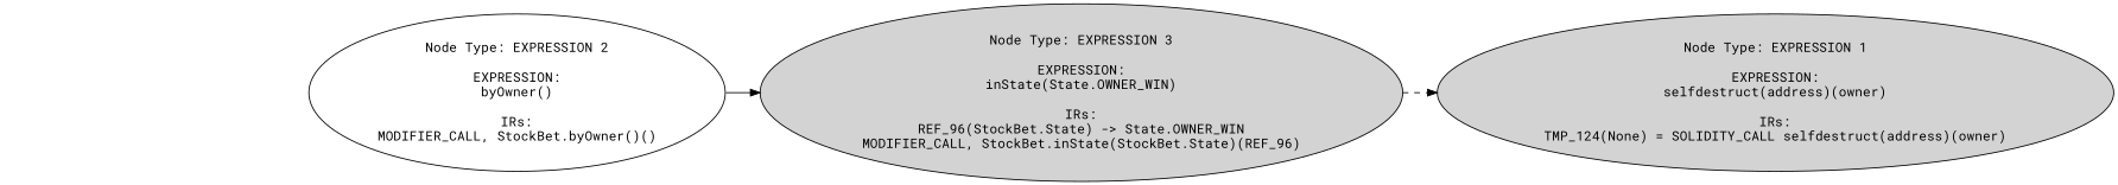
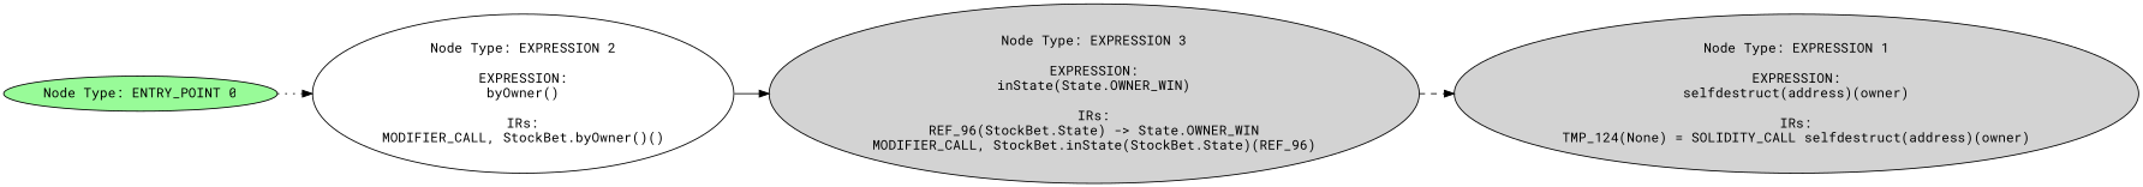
  digraph {
    rankdir=LR
    fontname="Roboto Mono"
    node [style=filled fillcolor=lightgrey fontname="Roboto Mono"]
    edge [fontname="Roboto Mono"]
+   n1 [label="Node Type: ENTRY_POINT 0\n" fillcolor=palegreen]
    n2 [label="Node Type: EXPRESSION 2\n\nEXPRESSION:\nbyOwner()\n\nIRs:\nMODIFIER_CALL, StockBet.byOwner()()" fillcolor=white]
    n3 [label="Node Type: EXPRESSION 3\n\nEXPRESSION:\ninState(State.OWNER_WIN)\n\nIRs:\nREF_96(StockBet.State) -> State.OWNER_WIN\nMODIFIER_CALL, StockBet.inState(StockBet.State)(REF_96)"]
    n4 [label="Node Type: EXPRESSION 1\n\nEXPRESSION:\nselfdestruct(address)(owner)\n\nIRs:\nTMP_124(None) = SOLIDITY_CALL selfdestruct(address)(owner)"]
+   n1 -> n2 [style=dotted]
    n2 -> n3 [style=solid]
    n3 -> n4 [style=dashed]
  }
